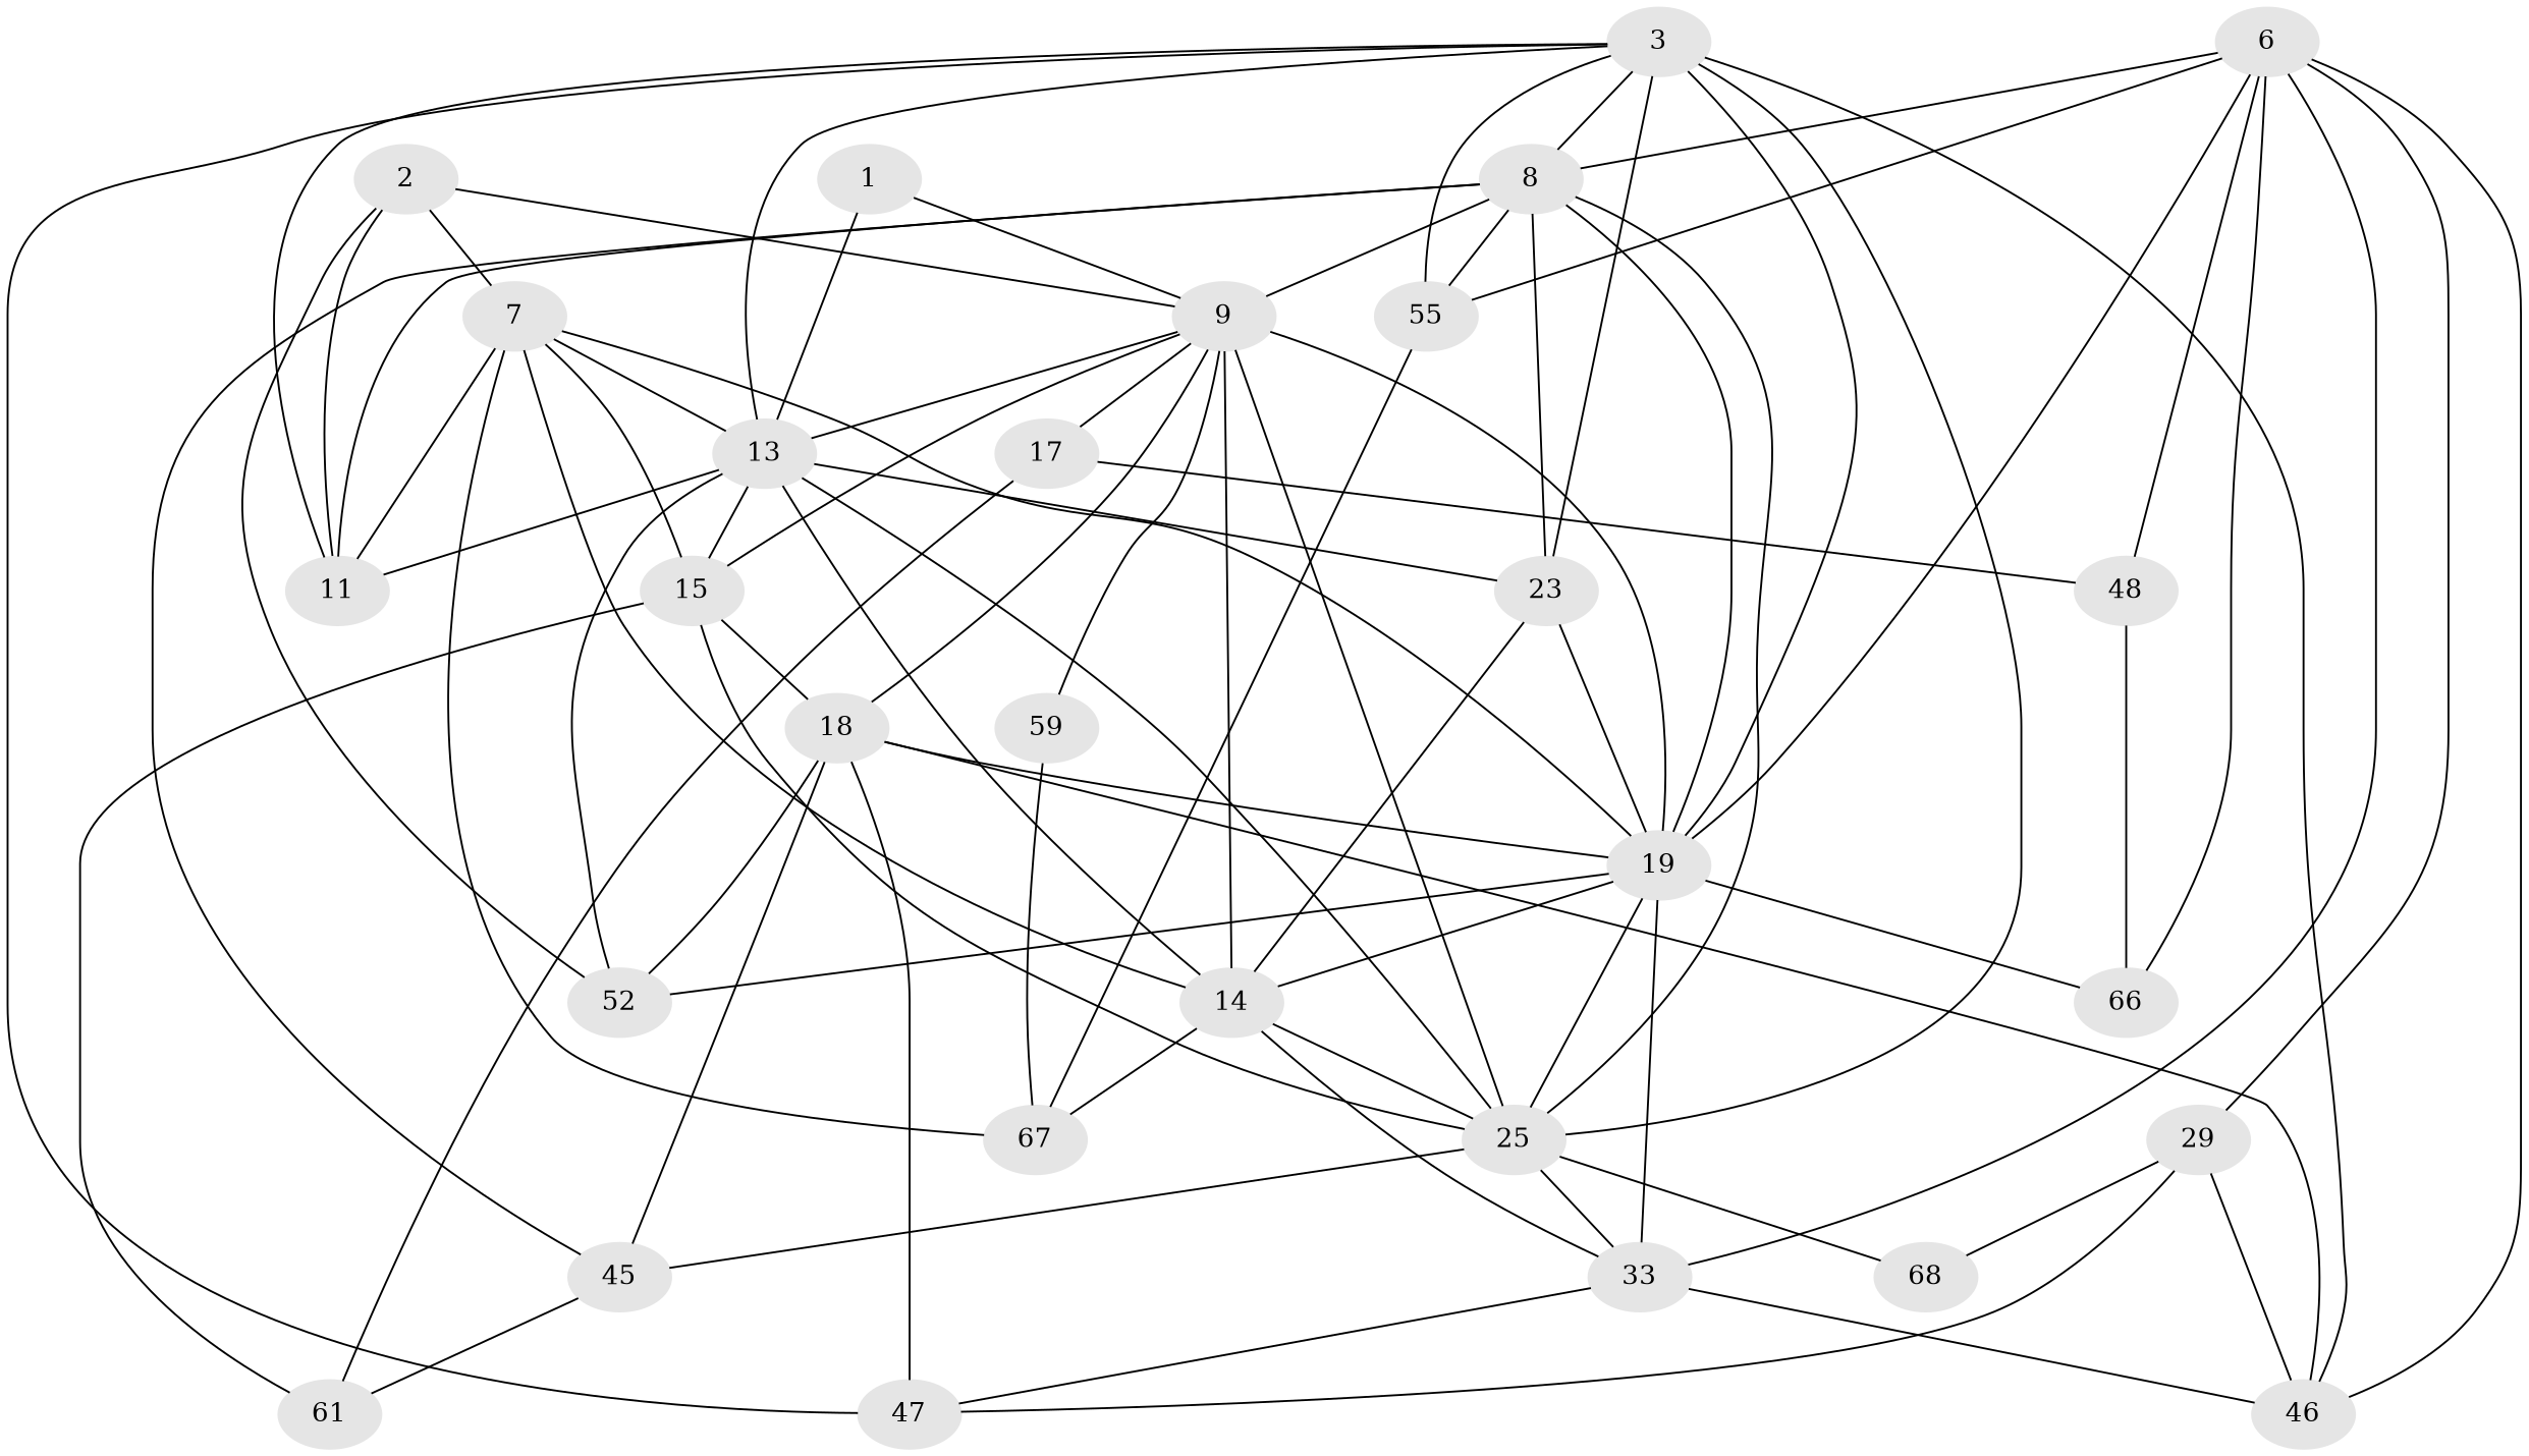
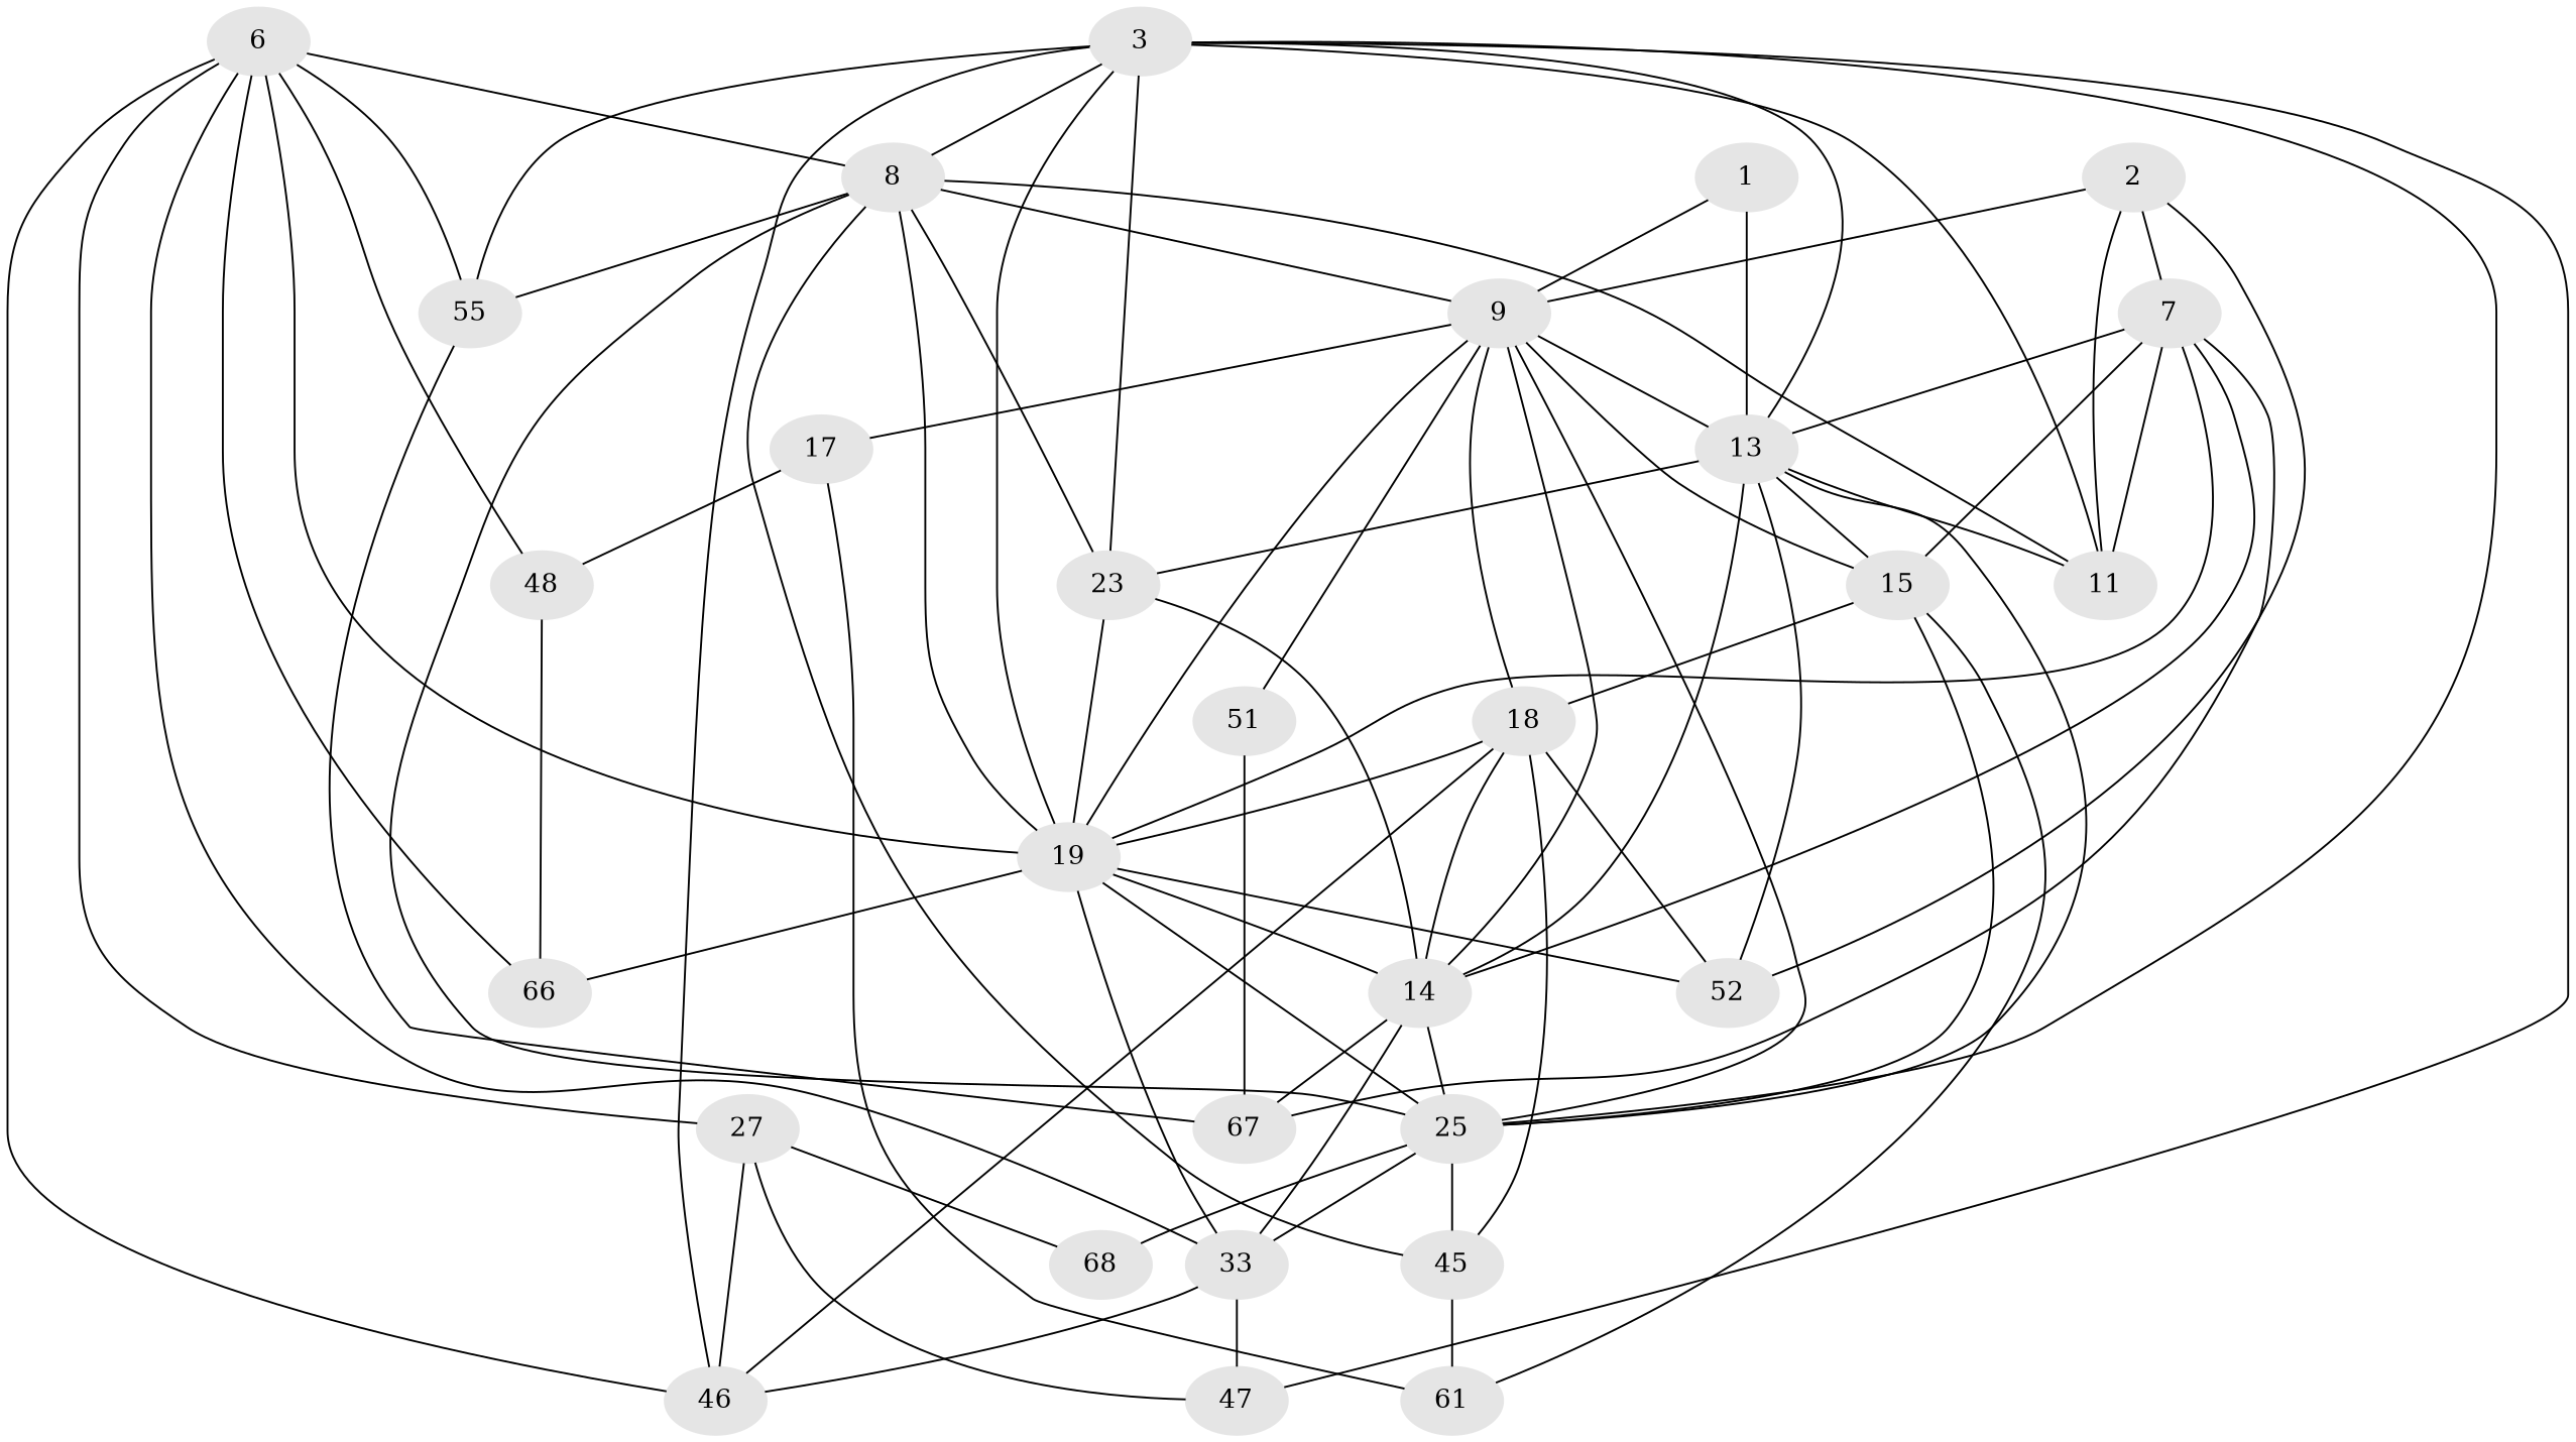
  graph {
    node [color=gray90 style=filled]
    1 [super="+41"]
    9 [super="+14+12"]
    13 [super="+54+36"]
    19 [super="+39+70"]
    25 [super="+42+38"]
    18 [super="+22+31"]
    15 [super="+30"]
    n8 [label=14 super="+60+40+28"]
    17
-   51 [label=59]
+   51
    11 [super="+63+32"]
    52
    23 [super="+37+53"]
    2 [super="+5+49+65"]
    7 [super="+21+20"]
    67
    33 [super="+58+57"]
    46
    47 [super="+56"]
    3 [super="+4+26"]
    8 [super="+10+64+34"]
    55
    45
    66
    68
    6 [super="+43+16+73"]
-   27 [super="+71" label=29]
+   27 [super="+71"]
    48 [super="+59"]
    61
    1 -- 9
    1 -- 13 [weight=2]
    9 -- 13
    9 -- 19 [weight=2]
    9 -- 25 [weight=2]
    9 -- 18
    9 -- 15
    9 -- n8
    9 -- 17
    9 -- 51
    13 -- 25 [weight=3]
    13 -- 15
    13 -- n8
    13 -- 11
    13 -- 52
    13 -- 23
    19 -- 25
    19 -- n8
    19 -- 52
    19 -- 33
    19 -- 66
    25 -- 33
    25 -- 45
    25 -- 68
    18 -- 19
    18 -- 52
    18 -- 46
-   18 -- 47 [weight=2]
+   18 -- n8 [weight=2]
    18 -- 45
    15 -- 25
    15 -- 18
    15 -- 61
    n8 -- 25
    n8 -- 67
    n8 -- 33
    17 -- 48
    17 -- 61
    51 -- 67
    23 -- 19
    23 -- n8 [weight=2]
    2 -- 9
    2 -- 11
    2 -- 52
    2 -- 7
    7 -- 13
    7 -- 19
    7 -- 15
    7 -- n8
    7 -- 11 [weight=3]
    7 -- 67
    33 -- 46
    33 -- 47
    3 -- 13
    3 -- 19 [weight=2]
    3 -- 25 [weight=2]
    3 -- 11
    3 -- 23 [weight=2]
    3 -- 46
    3 -- 47
    3 -- 8
    3 -- 55
    8 -- 9
    8 -- 19
    8 -- 25
    8 -- 11
    8 -- 23
    8 -- 55
    8 -- 45
    55 -- 67
    45 -- 61
    6 -- 19 [weight=2]
    6 -- 33
    6 -- 46
    6 -- 8
    6 -- 55
    6 -- 66
    6 -- 27 [weight=2]
    6 -- 48
    27 -- 46
    27 -- 47
    27 -- 68
    48 -- 66
  }
